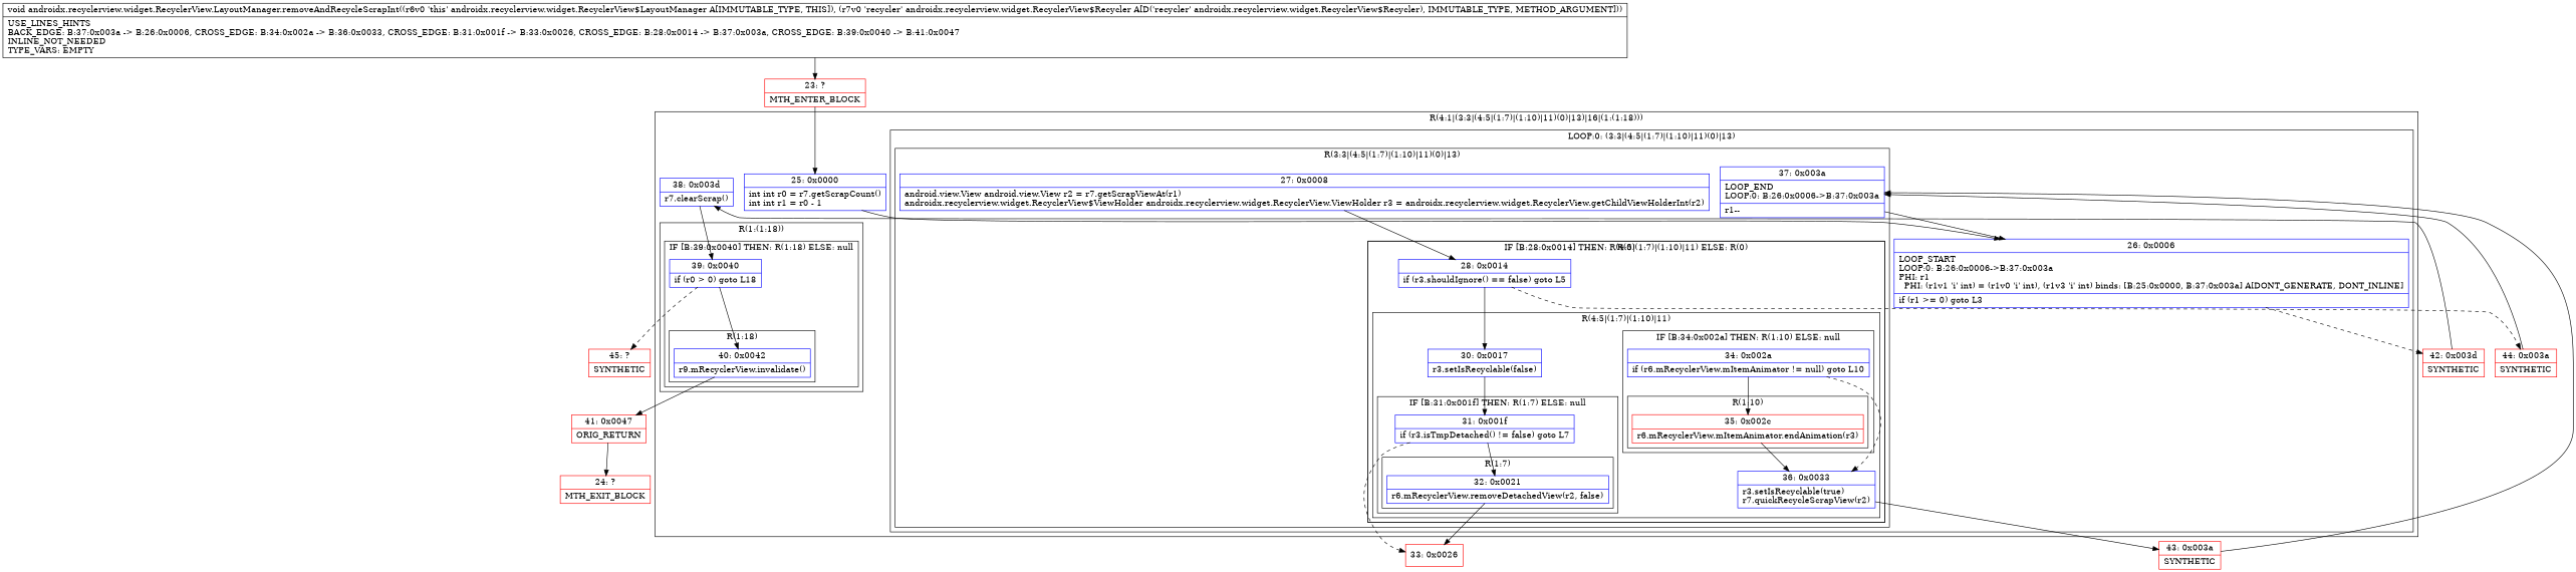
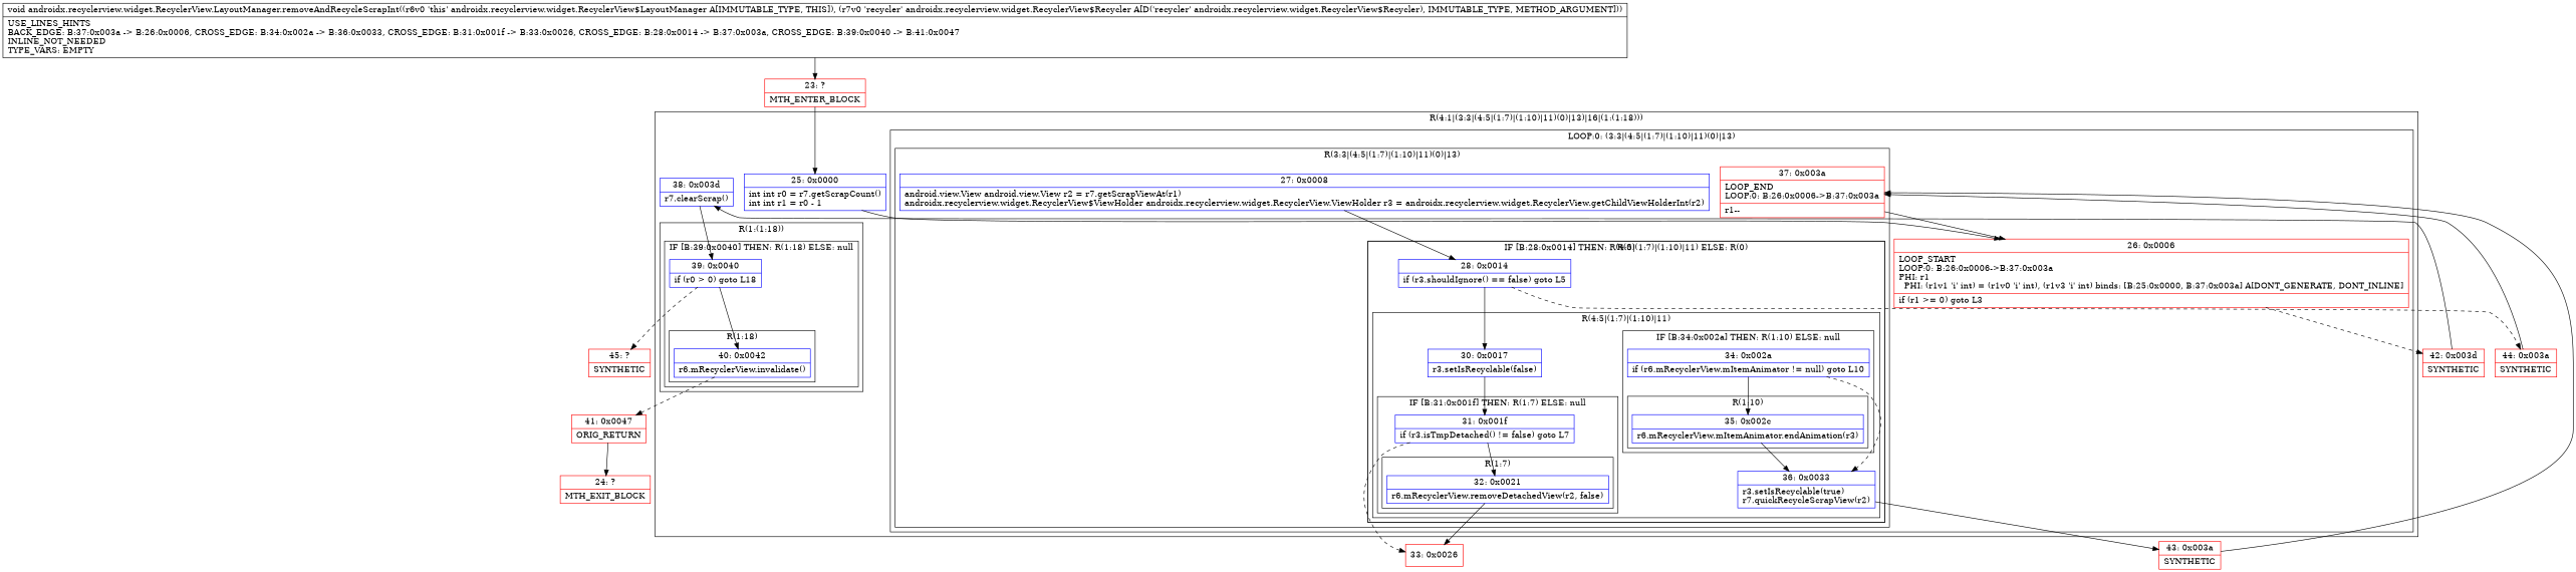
  digraph {
    node [color=blue shape=record]
    n1 [label="{32\:\ 0x0021|r6.mRecyclerView.removeDetachedView(r2, false)\l}"]
    n2 [label="{31\:\ 0x001f|if (r3.isTmpDetached() != false) goto L7\l}"]
-   n3 [color=red label="{35\:\ 0x002c|r6.mRecyclerView.mItemAnimator.endAnimation(r3)\l}"]
+   n3 [label="{35\:\ 0x002c|r6.mRecyclerView.mItemAnimator.endAnimation(r3)\l}"]
    n4 [label="{34\:\ 0x002a|if (r6.mRecyclerView.mItemAnimator != null) goto L10\l}"]
    n5 [label="{30\:\ 0x0017|r3.setIsRecyclable(false)\l}"]
    n6 [label="{36\:\ 0x0033|r3.setIsRecyclable(true)\lr7.quickRecycleScrapView(r2)\l}"]
    n7 [label="{28\:\ 0x0014|if (r3.shouldIgnore() == false) goto L5\l}"]
    n8 [label="{27\:\ 0x0008|android.view.View android.view.View r2 = r7.getScrapViewAt(r1)\landroidx.recyclerview.widget.RecyclerView$ViewHolder androidx.recyclerview.widget.RecyclerView.ViewHolder r3 = androidx.recyclerview.widget.RecyclerView.getChildViewHolderInt(r2)\l}"]
-   n9 [label="{37\:\ 0x003a|LOOP_END\lLOOP:0: B:26:0x0006\-\>B:37:0x003a\l|r1\-\-\l}"]
-   n10 [label="{26\:\ 0x0006|LOOP_START\lLOOP:0: B:26:0x0006\-\>B:37:0x003a\lPHI: r1 \l  PHI: (r1v1 'i' int) = (r1v0 'i' int), (r1v3 'i' int) binds: [B:25:0x0000, B:37:0x003a] A[DONT_GENERATE, DONT_INLINE]\l|if (r1 \>= 0) goto L3\l}"]
-   n11 [label="{40\:\ 0x0042|r9.mRecyclerView.invalidate()\l}"]
+   n9 [color=red label="{37\:\ 0x003a|LOOP_END\lLOOP:0: B:26:0x0006\-\>B:37:0x003a\l|r1\-\-\l}"]
+   n10 [color=red label="{26\:\ 0x0006|LOOP_START\lLOOP:0: B:26:0x0006\-\>B:37:0x003a\lPHI: r1 \l  PHI: (r1v1 'i' int) = (r1v0 'i' int), (r1v3 'i' int) binds: [B:25:0x0000, B:37:0x003a] A[DONT_GENERATE, DONT_INLINE]\l|if (r1 \>= 0) goto L3\l}"]
+   n11 [label="{40\:\ 0x0042|r6.mRecyclerView.invalidate()\l}"]
    n12 [label="{39\:\ 0x0040|if (r0 \> 0) goto L18\l}"]
    n13 [label="{25\:\ 0x0000|int int r0 = r7.getScrapCount()\lint int r1 = r0 \- 1\l}"]
    n14 [label="{38\:\ 0x003d|r7.clearScrap()\l}"]
    n15 [color=red label="{33\:\ 0x0026}"]
    n16 [color=red label="{43\:\ 0x003a|SYNTHETIC\l}"]
    n17 [color=red label="{44\:\ 0x003a|SYNTHETIC\l}"]
    n18 [color=red label="{42\:\ 0x003d|SYNTHETIC\l}"]
    n19 [color=red label="{41\:\ 0x0047|ORIG_RETURN\l}"]
    n20 [color=red label="{45\:\ ?|SYNTHETIC\l}"]
    n21 [color=red label="{24\:\ ?|MTH_EXIT_BLOCK\l}"]
    n22 [color=red label="{23\:\ ?|MTH_ENTER_BLOCK\l}"]
    n23 [label="{void androidx.recyclerview.widget.RecyclerView.LayoutManager.removeAndRecycleScrapInt((r6v0 'this' androidx.recyclerview.widget.RecyclerView$LayoutManager A[IMMUTABLE_TYPE, THIS]), (r7v0 'recycler' androidx.recyclerview.widget.RecyclerView$Recycler A[D('recycler' androidx.recyclerview.widget.RecyclerView$Recycler), IMMUTABLE_TYPE, METHOD_ARGUMENT]))  | USE_LINES_HINTS\lBACK_EDGE: B:37:0x003a \-\> B:26:0x0006, CROSS_EDGE: B:34:0x002a \-\> B:36:0x0033, CROSS_EDGE: B:31:0x001f \-\> B:33:0x0026, CROSS_EDGE: B:28:0x0014 \-\> B:37:0x003a, CROSS_EDGE: B:39:0x0040 \-\> B:41:0x0047\lINLINE_NOT_NEEDED\lTYPE_VARS: EMPTY\l}" color=""]
    subgraph cluster_1 {
      label="R(4:1|(3:3|(4:5|(1:7)|(1:10)|11)(0)|13)|16|(1:(1:18)))"
      n13
      n14
      subgraph cluster_2 {
        label="LOOP:0: (3:3|(4:5|(1:7)|(1:10)|11)(0)|13)"
        n10
        subgraph cluster_3 {
          label="R(3:3|(4:5|(1:7)|(1:10)|11)(0)|13)"
          n8
          n9
          subgraph cluster_4 {
            label="IF [B:28:0x0014] THEN: R(4:5|(1:7)|(1:10)|11) ELSE: R(0)"
            n7
            subgraph cluster_5 {
              label="R(4:5|(1:7)|(1:10)|11)"
              n5
              n6
              subgraph cluster_6 {
                label="IF [B:31:0x001f] THEN: R(1:7) ELSE: null"
                n2
                subgraph cluster_7 {
                  label="R(1:7)"
                  n1
                }
              }
              subgraph cluster_8 {
                label="IF [B:34:0x002a] THEN: R(1:10) ELSE: null"
                n4
                subgraph cluster_9 {
                  label="R(1:10)"
                  n3
                }
              }
            }
            subgraph cluster_10 {
              label="R(0)"
            }
          }
        }
      }
      subgraph cluster_11 {
        label="R(1:(1:18))"
        subgraph cluster_12 {
          label="IF [B:39:0x0040] THEN: R(1:18) ELSE: null"
          n12
          subgraph cluster_13 {
            label="R(1:18)"
            n11
          }
        }
      }
    }
    n1 -> n15
    n2 -> n1
    n2 -> n15 [style=dashed]
    n3 -> n6
    n4 -> n3
    n4 -> n6 [style=dashed]
    n5 -> n2
    n6 -> n16
    n7 -> n5
    n7 -> n17 [style=dashed]
    n8 -> n7
    n9 -> n10
    n10 -> n18 [style=dashed]
-   n11 -> n19
+   n11 -> n19 [style=dashed]
    n12 -> n11
    n12 -> n20 [style=dashed]
    n13 -> n10
    n14 -> n12
    n16 -> n9
    n17 -> n9
    n18 -> n14
    n19 -> n21
    n22 -> n13
    n23 -> n22
  }
